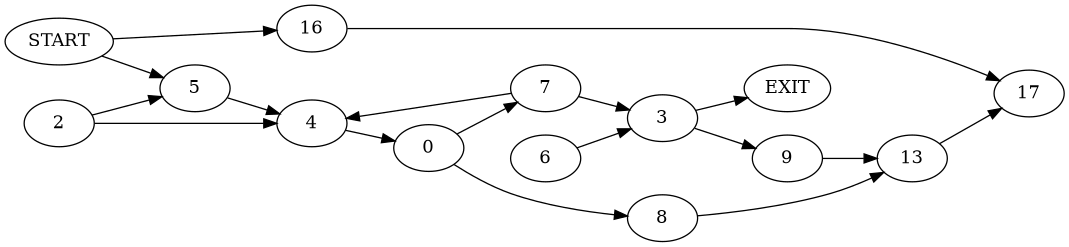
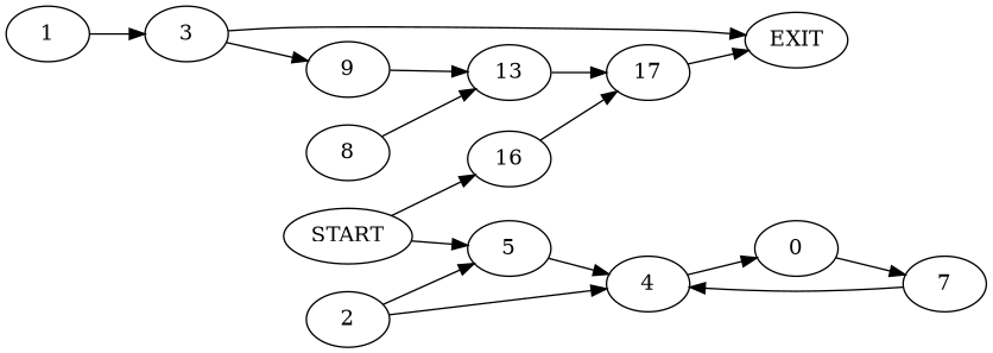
  digraph {
    rankdir=LR
    n1 [label=START]
    n2 [label=16]
    5
-   1 [label=6]
+   1
    3
    n6 [label=17]
    n7 [label=EXIT]
    2
    4
    9
    n11 [label=0]
    7
    8
    n14 [label=13]
    n1 -> n2
    n1 -> 5
    n2 -> n6
    5 -> 4
    1 -> 3
    3 -> n7
    3 -> 9
+   n6 -> n7
    2 -> 5
    2 -> 4
    4 -> n11
    9 -> n14
    n11 -> 7
-   n11 -> 8
-   7 -> 3
    7 -> 4
    8 -> n14
    n14 -> n6
  }
